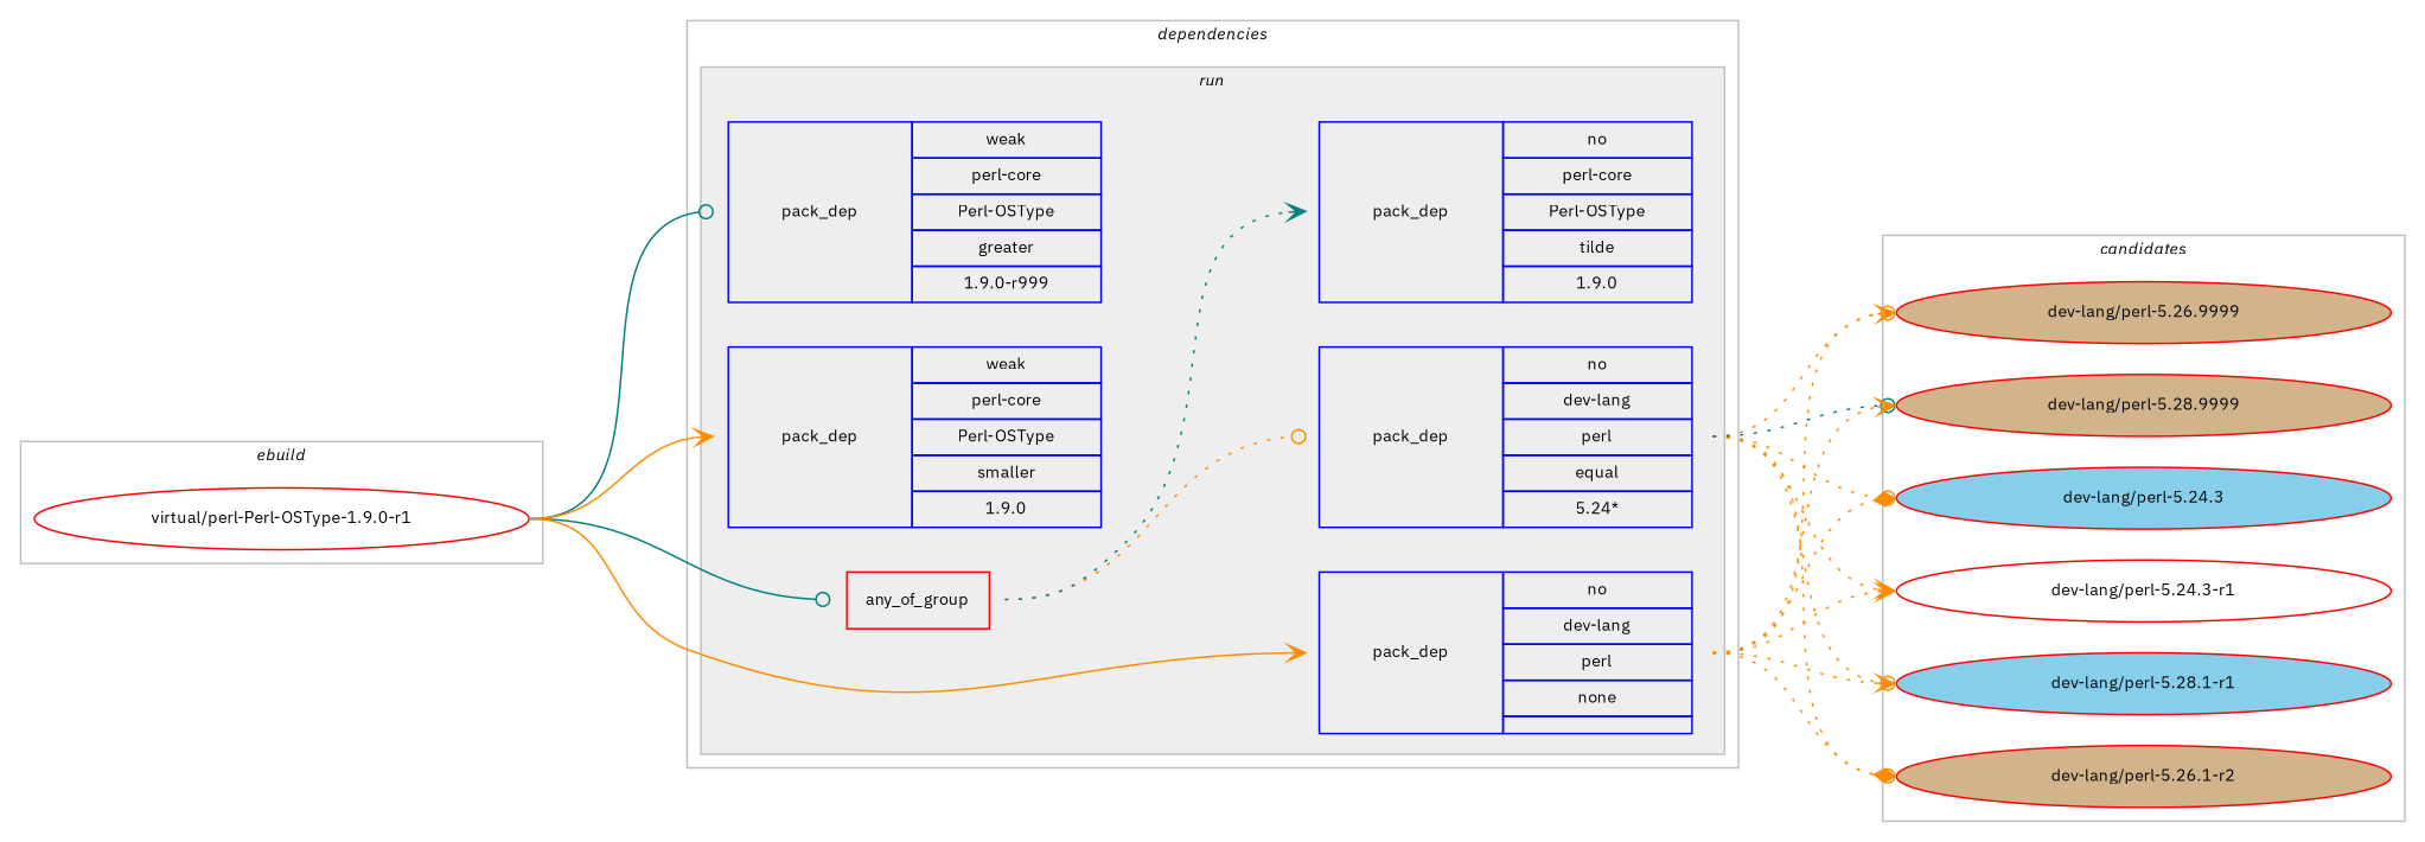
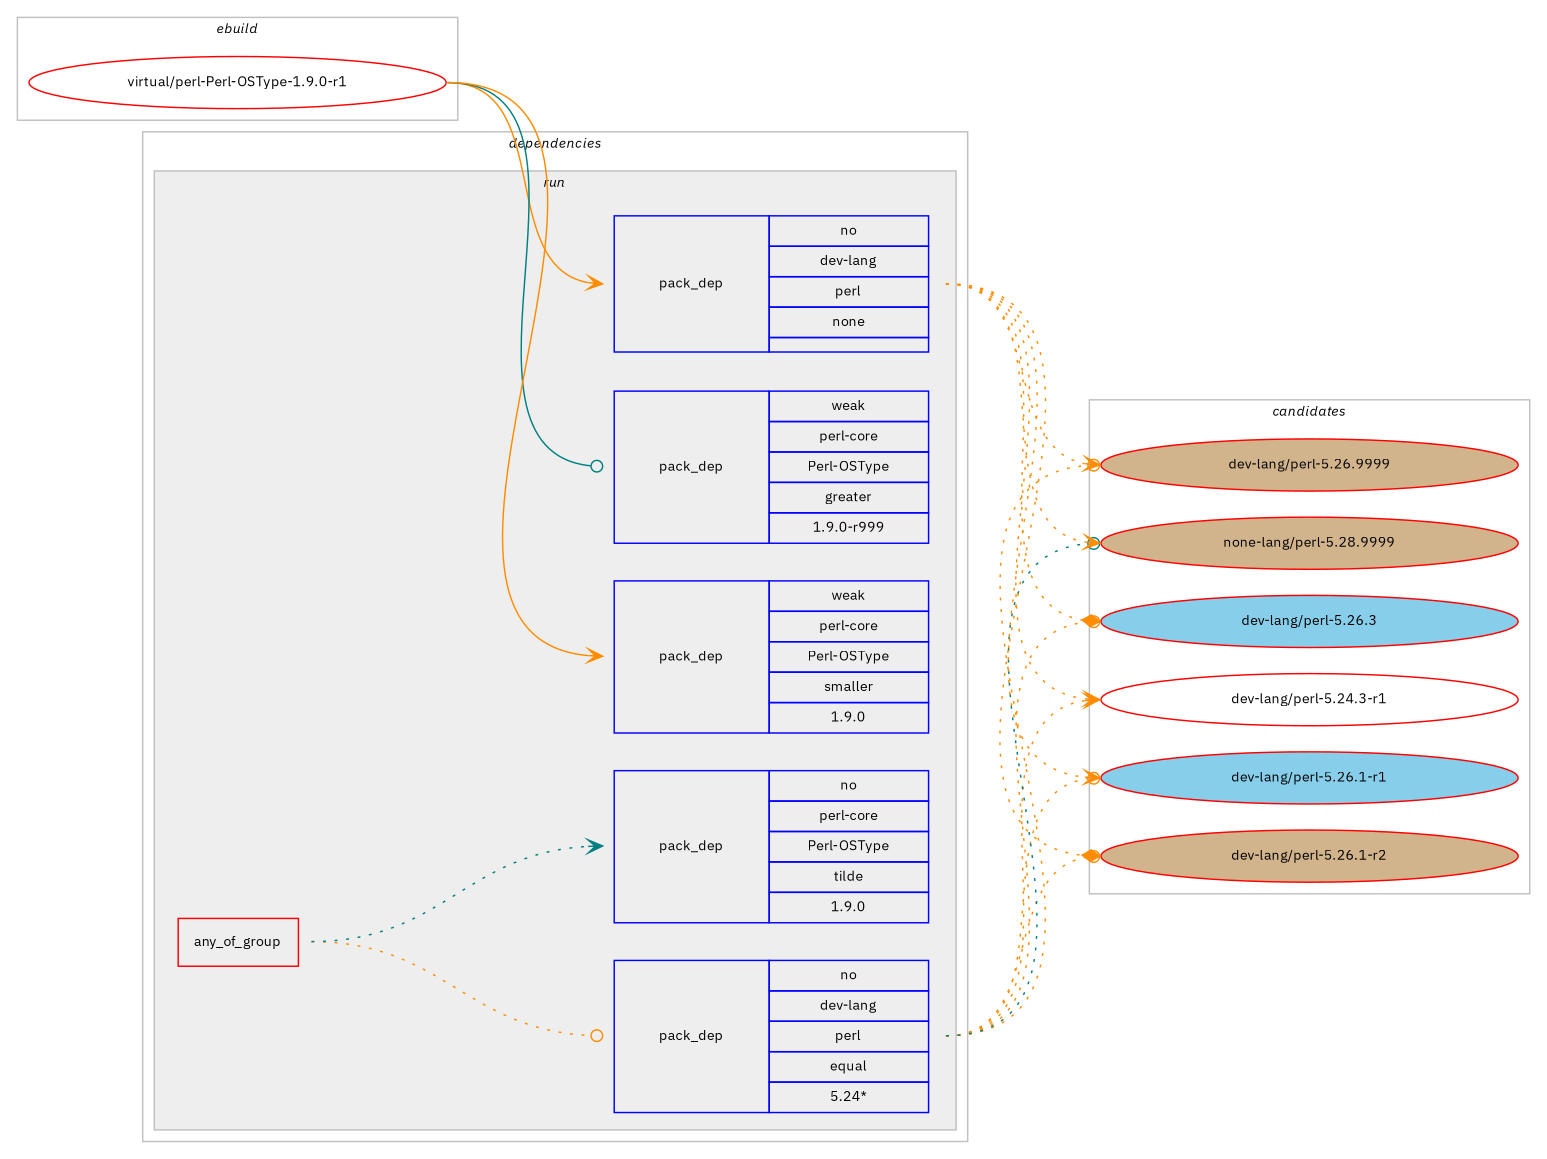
  digraph {
    compound=true
    concentrate=true
    fontname="IBM Plex Sans"
    fontsize=10
    newrank=true
    rankdir=LR
    ranksep=1.5
    node [color=red fontname="IBM Plex Sans" fontsize=10 style=filled]
    edge [arrowhead=odot color=darkorange fontname="IBM Plex Sans" headport=w style=dotted tailport=e weight=100]
    n1 [fillcolor=white label="virtual/perl-Perl-OSType-1.9.0-r1" width=4]
    n2 [color=blue label=<<TABLE BORDER="0" CELLBORDER="1" CELLSPACING="0" CELLPADDING="4" WIDTH="220"><TR><TD ROWSPAN="6" CELLPADDING="30">pack_dep</TD></TR><TR><TD WIDTH="110">no</TD></TR><TR><TD>dev-lang</TD></TR><TR><TD>perl</TD></TR><TR><TD>equal</TD></TR><TR><TD>5.24*</TD></TR></TABLE>> shape=none style=""]
    n3 [color=blue label=<<TABLE BORDER="0" CELLBORDER="1" CELLSPACING="0" CELLPADDING="4" WIDTH="220"><TR><TD ROWSPAN="6" CELLPADDING="30">pack_dep</TD></TR><TR><TD WIDTH="110">no</TD></TR><TR><TD>perl-core</TD></TR><TR><TD>Perl-OSType</TD></TR><TR><TD>tilde</TD></TR><TR><TD>1.9.0</TD></TR></TABLE>> shape=none style=""]
    n4 [label=<<TABLE BORDER="0" CELLBORDER="1" CELLSPACING="0" CELLPADDING="4"><TR><TD CELLPADDING="10">any_of_group</TD></TR></TABLE>> shape=none style=""]
    n5 [color=blue label=<<TABLE BORDER="0" CELLBORDER="1" CELLSPACING="0" CELLPADDING="4" WIDTH="220"><TR><TD ROWSPAN="6" CELLPADDING="30">pack_dep</TD></TR><TR><TD WIDTH="110">no</TD></TR><TR><TD>dev-lang</TD></TR><TR><TD>perl</TD></TR><TR><TD>none</TD></TR><TR><TD></TD></TR></TABLE>> shape=none style=""]
    n6 [color=blue label=<<TABLE BORDER="0" CELLBORDER="1" CELLSPACING="0" CELLPADDING="4" WIDTH="220"><TR><TD ROWSPAN="6" CELLPADDING="30">pack_dep</TD></TR><TR><TD WIDTH="110">weak</TD></TR><TR><TD>perl-core</TD></TR><TR><TD>Perl-OSType</TD></TR><TR><TD>greater</TD></TR><TR><TD>1.9.0-r999</TD></TR></TABLE>> shape=none style=""]
    n7 [color=blue label=<<TABLE BORDER="0" CELLBORDER="1" CELLSPACING="0" CELLPADDING="4" WIDTH="220"><TR><TD ROWSPAN="6" CELLPADDING="30">pack_dep</TD></TR><TR><TD WIDTH="110">weak</TD></TR><TR><TD>perl-core</TD></TR><TR><TD>Perl-OSType</TD></TR><TR><TD>smaller</TD></TR><TR><TD>1.9.0</TD></TR></TABLE>> shape=none style=""]
-   n8 [fillcolor=skyblue label="dev-lang/perl-5.24.3" width=4]
+   n8 [fillcolor=skyblue label="dev-lang/perl-5.26.3" width=4]
    n9 [fillcolor=white label="dev-lang/perl-5.24.3-r1" width=4]
-   n10 [fillcolor=skyblue label="dev-lang/perl-5.28.1-r1" width=4]
+   n10 [fillcolor=skyblue label="dev-lang/perl-5.26.1-r1" width=4]
    n11 [fillcolor=tan label="dev-lang/perl-5.26.1-r2" width=4]
    n12 [fillcolor=tan label="dev-lang/perl-5.26.9999" width=4]
-   n13 [fillcolor=tan label="dev-lang/perl-5.28.9999" width=4]
+   n13 [fillcolor=tan label="none-lang/perl-5.28.9999" width=4]
    subgraph cluster_1 {
      color=gray
      label=<<i>ebuild</i>>
      rank=same
      n1
    }
    subgraph cluster_2 {
      color=gray
      label=<<i>dependencies</i>>
      subgraph cluster_3 {
        color=gray
        fillcolor="#eeeeee"
        label=<<i>compile</i>>
        style=filled
      }
      subgraph cluster_4 {
        color=gray
        fillcolor="#eeeeee"
        label=<<i>compile and run</i>>
        style=filled
      }
      subgraph cluster_5 {
        color=gray
        fillcolor="#eeeeee"
        label=<<i>run</i>>
        style=filled
        subgraph sub_6 {
          color=gray
          fillcolor="#eeeeee"
          label=<<i>run</i>>
          style=filled
          n4
          subgraph sub_7 {
            color=gray
            fillcolor="#eeeeee"
            label=<<i>run</i>>
            style=filled
            n2
          }
          subgraph sub_8 {
            color=gray
            fillcolor="#eeeeee"
            label=<<i>run</i>>
            style=filled
            n3
          }
        }
        subgraph sub_9 {
          color=gray
          fillcolor="#eeeeee"
          label=<<i>run</i>>
          style=filled
          n5
        }
        subgraph sub_10 {
          color=gray
          fillcolor="#eeeeee"
          label=<<i>run</i>>
          style=filled
          n6
        }
        subgraph sub_11 {
          color=gray
          fillcolor="#eeeeee"
          label=<<i>run</i>>
          style=filled
          n7
        }
      }
    }
    subgraph cluster_12 {
      color=gray
      label=<<i>candidates</i>>
      rank=same
      subgraph sub_13 {
        color=black
        label=<<i>candidates</i>>
        nodesep=1
        rank=same
        n8
        n9
        n10
        n11
        n12
        n13
      }
      subgraph sub_14 {
        color=black
        label=<<i>candidates</i>>
        nodesep=1
        rank=same
      }
      subgraph sub_15 {
        color=black
        label=<<i>candidates</i>>
        nodesep=1
        rank=same
        n8
        n9
        n10
        n11
        n12
        n13
      }
      subgraph sub_16 {
        color=black
        label=<<i>candidates</i>>
        nodesep=1
        rank=same
      }
      subgraph sub_17 {
        color=black
        label=<<i>candidates</i>>
        nodesep=1
        rank=same
      }
    }
-   n1 -> n4 [color=teal style=solid weight=20]
    n1 -> n5 [arrowhead=vee style=solid weight=20]
    n1 -> n6 [color=teal style=solid weight=20]
    n1 -> n7 [arrowhead=vee style=solid weight=20]
    n2 -> n8
    n2 -> n9 [arrowhead=vee]
    n2 -> n10
    n2 -> n11
    n2 -> n12
    n2 -> n13 [color=teal]
    n4 -> n2 [weight=20]
    n4 -> n3 [arrowhead=vee color=teal weight=20]
    n5 -> n8 [arrowhead=diamond]
    n5 -> n9 [arrowhead=vee]
    n5 -> n10 [arrowhead=vee]
    n5 -> n11 [arrowhead=diamond]
    n5 -> n12 [arrowhead=vee]
    n5 -> n13 [arrowhead=vee]
  }
